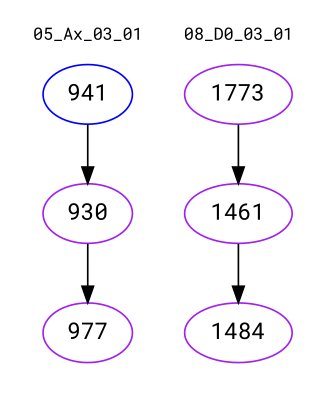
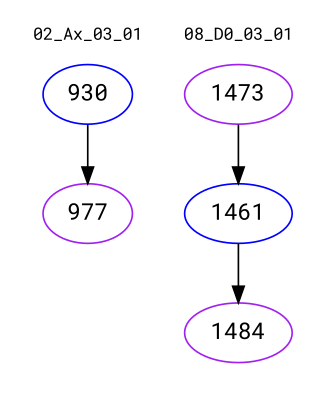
  digraph {
    fontname="Roboto Mono"
    node [color=blue fontname="Roboto Mono"]
    edge [color=black fontname="Roboto Mono"]
-   n1 [label=941]
-   n2 [color=purple label=930]
+   n2 [label=930]
    n3 [color=purple label=977]
-   n4 [color=purple label=1773]
-   n5 [color=purple label=1461]
+   n4 [color=purple label=1473]
+   n5 [label=1461]
    n6 [color=purple label=1484]
    subgraph cluster_1 {
      color=white
      fontsize=10
-     label="05_Ax_03_01"
-     n1
+     label="02_Ax_03_01"
      n2
      n3
    }
    subgraph cluster_2 {
      color=white
      fontsize=10
      label="08_D0_03_01"
      n4
      n5
      n6
    }
-   n1 -> n2
    n2 -> n3
    n4 -> n5
    n5 -> n6
  }
